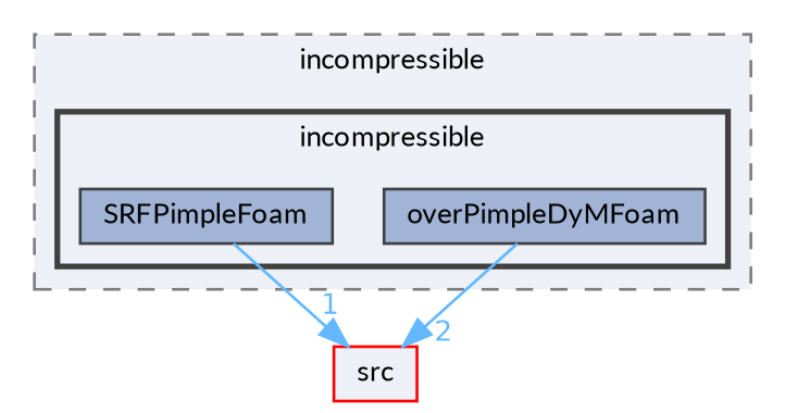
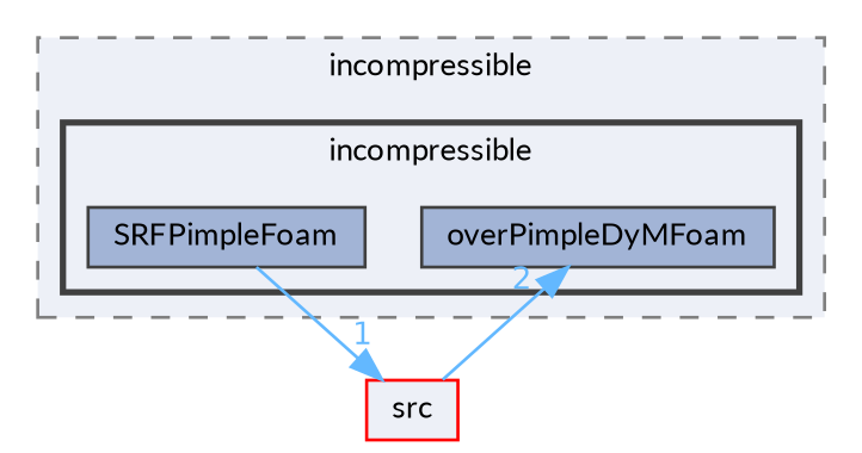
  digraph {
    compound=true
    fontname=Lato
    node [color=grey25 fillcolor="#a2b4d6" fontname=Lato fontsize=10 shape=box style=filled]
    edge [color=steelblue1 fontcolor=steelblue1 fontname=Lato fontsize=10 labeldistance=1.5 labelfontname=Helvetica labelfontsize=10]
    n1 [height=0.2 label=overPimpleDyMFoam width=0.4]
    n2 [height=0.2 label=SRFPimpleFoam width=0.4]
    n3 [color=red fillcolor="#edf0f7" height=0.2 label=src width=0.4]
    subgraph cluster_1 {
      bgcolor="#edf0f7"
      fontsize=10
      label=incompressible
      pencolor=grey50
      style="filled,dashed"
      subgraph cluster_2 {
        bgcolor="#edf0f7"
        fontsize=10
        label=incompressible
        pencolor=grey25
        style="filled,bold"
        n1
        n2
      }
    }
-   n1 -> n3 [headlabel=2]
+   n3 -> n1 [headlabel=2]
    n2 -> n3 [headlabel=1]
  }
